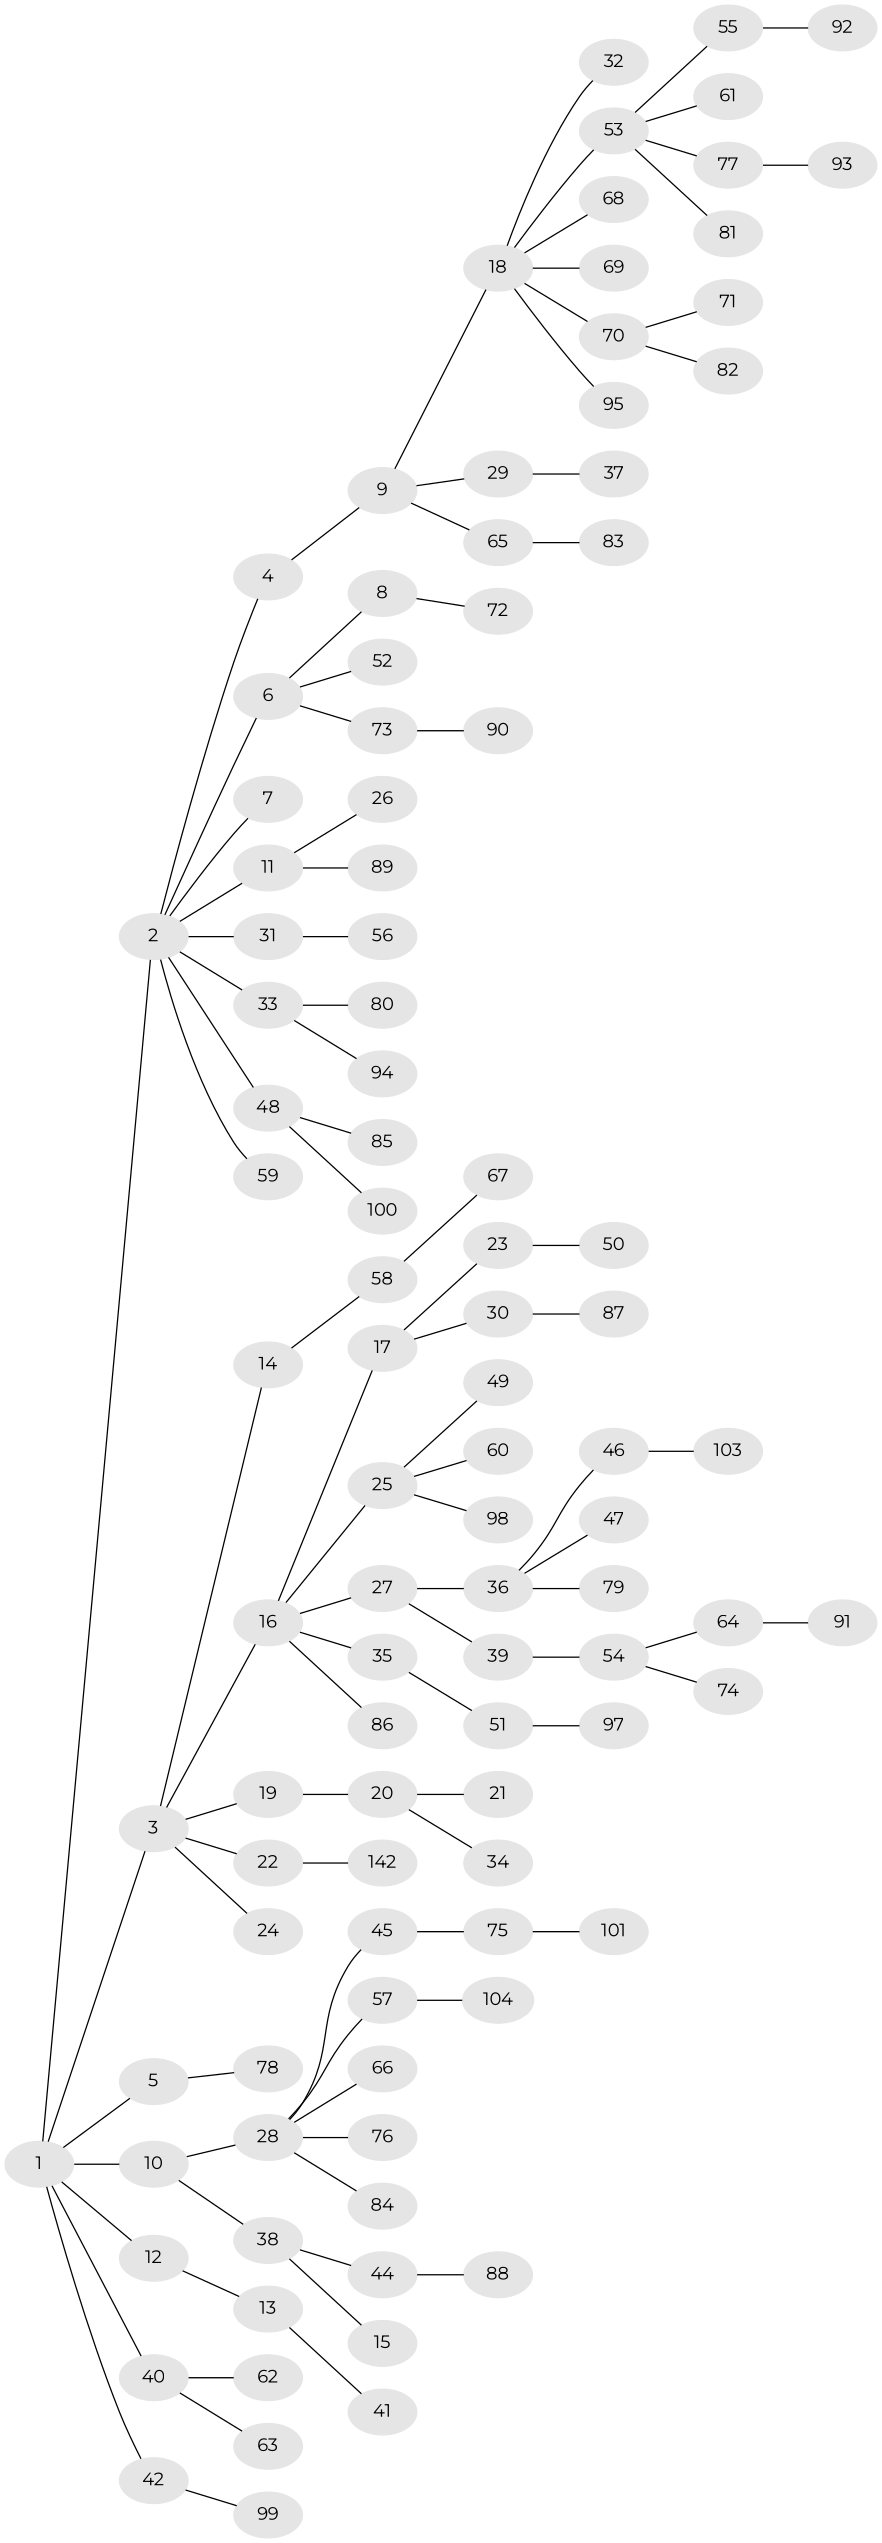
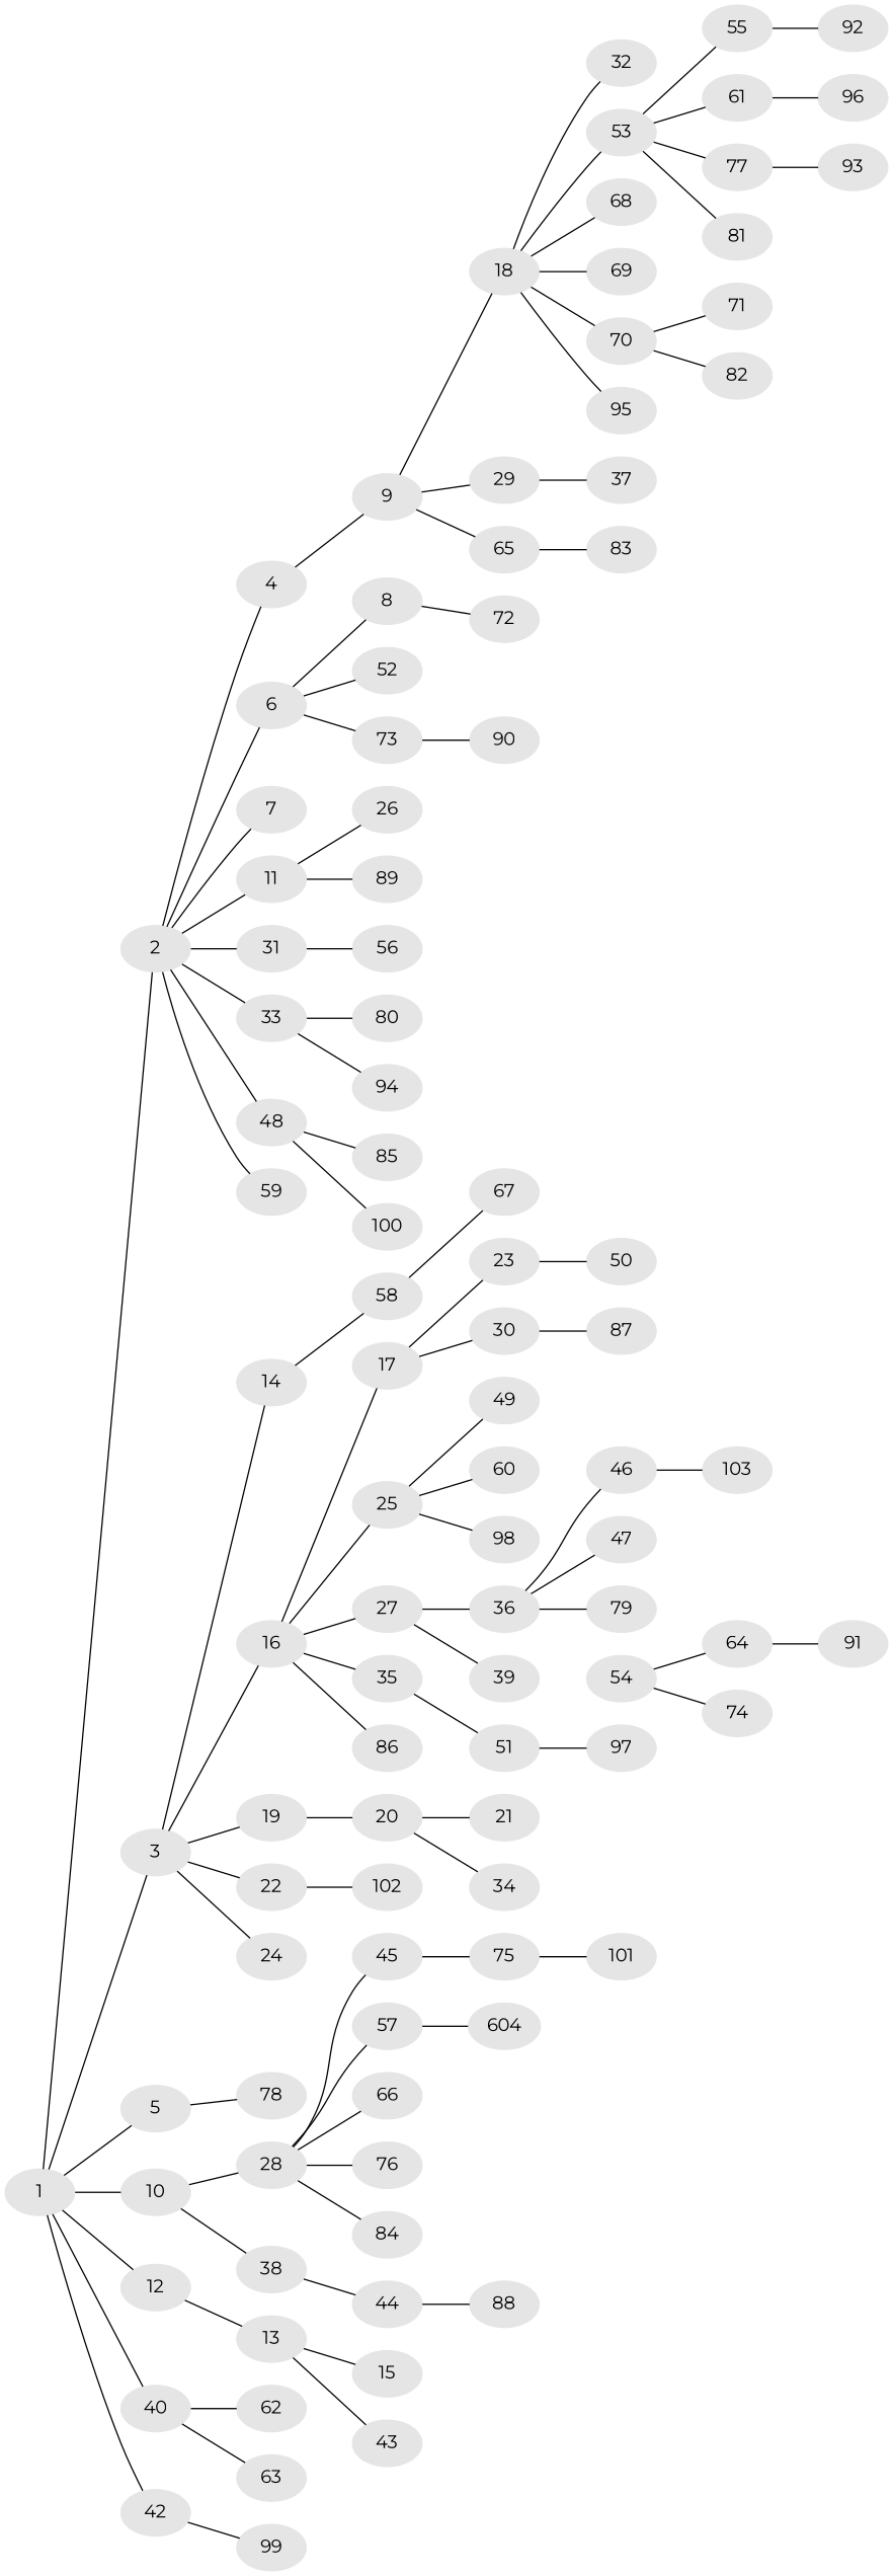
  graph {
    fontname=Montserrat
    rankdir=LR
    node [color=gray90 fontname=Montserrat style=filled]
    edge [fontname=Montserrat]
    1
    2
    3
    5
    10
    12
    40
    42
    4
    6
    7
    11
    31
    33
    48
    59
    14
    16
    19
    22
    24
    78
    28
    38
    13
    62
    63
    99
    9
    8
    52
    73
    26
    89
    56
    80
    94
    85
    100
    58
    17
    25
    27
    35
    86
    20
-   102 [label=142]
+   102
    18
    29
    65
    72
    90
    32
    53
    68
    69
    70
    95
    37
    83
    45
    57
    66
    76
    84
    44
    15
-   41
+   41 [label=43]
    67
    23
    30
    49
    60
    98
    36
    39
    51
    50
    87
    55
    61
    77
    81
    71
    82
    21
    34
    46
    47
    79
    54
    75
-   104
+   104 [label=604]
    97
    103
    88
    64
    74
    101
    92
+   96
    93
    91
    1 -- 2
    1 -- 3
    1 -- 5
    1 -- 10
    1 -- 12
    1 -- 40
    1 -- 42
    2 -- 4
    2 -- 6
    2 -- 7
    2 -- 11
    2 -- 31
    2 -- 33
    2 -- 48
    2 -- 59
    3 -- 14
    3 -- 16
    3 -- 19
    3 -- 22
    3 -- 24
    5 -- 78
    10 -- 28
    10 -- 38
    12 -- 13
    40 -- 62
    40 -- 63
    42 -- 99
    4 -- 9
    6 -- 8
    6 -- 52
    6 -- 73
    11 -- 26
    11 -- 89
    31 -- 56
    33 -- 80
    33 -- 94
    48 -- 85
    48 -- 100
    14 -- 58
    16 -- 17
    16 -- 25
    16 -- 27
    16 -- 35
    16 -- 86
    19 -- 20
    22 -- 102
    28 -- 45
    28 -- 57
    28 -- 66
    28 -- 76
    28 -- 84
    38 -- 44
-   38 -- 15
+   13 -- 15
    13 -- 41
    9 -- 18
    9 -- 29
    9 -- 65
    8 -- 72
    73 -- 90
    58 -- 67
    17 -- 23
    17 -- 30
    25 -- 49
    25 -- 60
    25 -- 98
    27 -- 36
    27 -- 39
    35 -- 51
    20 -- 21
    20 -- 34
    18 -- 32
    18 -- 53
    18 -- 68
    18 -- 69
    18 -- 70
    18 -- 95
    29 -- 37
    65 -- 83
    53 -- 55
    53 -- 61
    53 -- 77
    53 -- 81
    70 -- 71
    70 -- 82
    45 -- 75
    57 -- 104
    44 -- 88
    23 -- 50
    30 -- 87
    36 -- 46
    36 -- 47
    36 -- 79
-   39 -- 54
    51 -- 97
    55 -- 92
+   61 -- 96
    77 -- 93
    46 -- 103
    54 -- 64
    54 -- 74
    75 -- 101
    64 -- 91
  }
